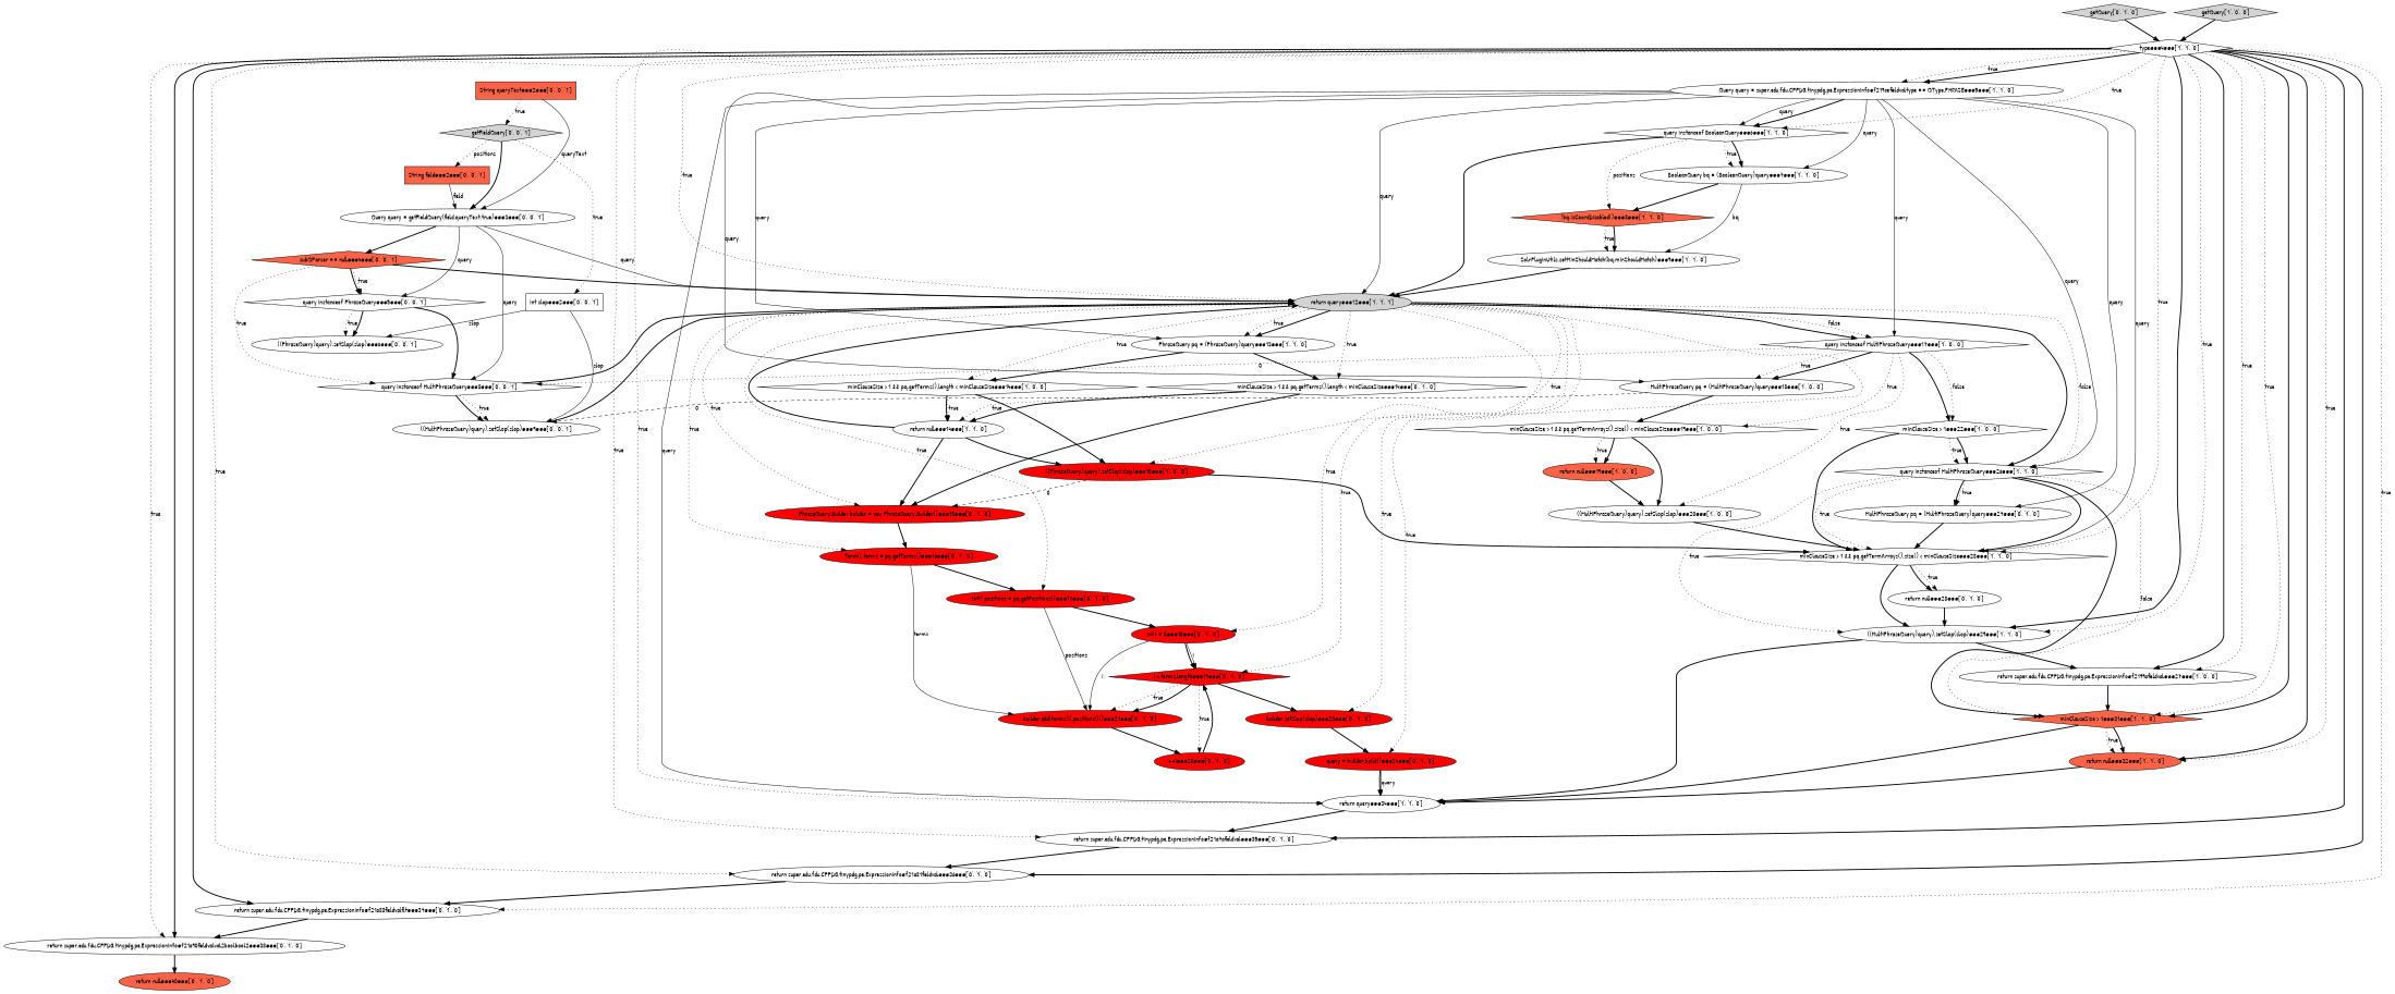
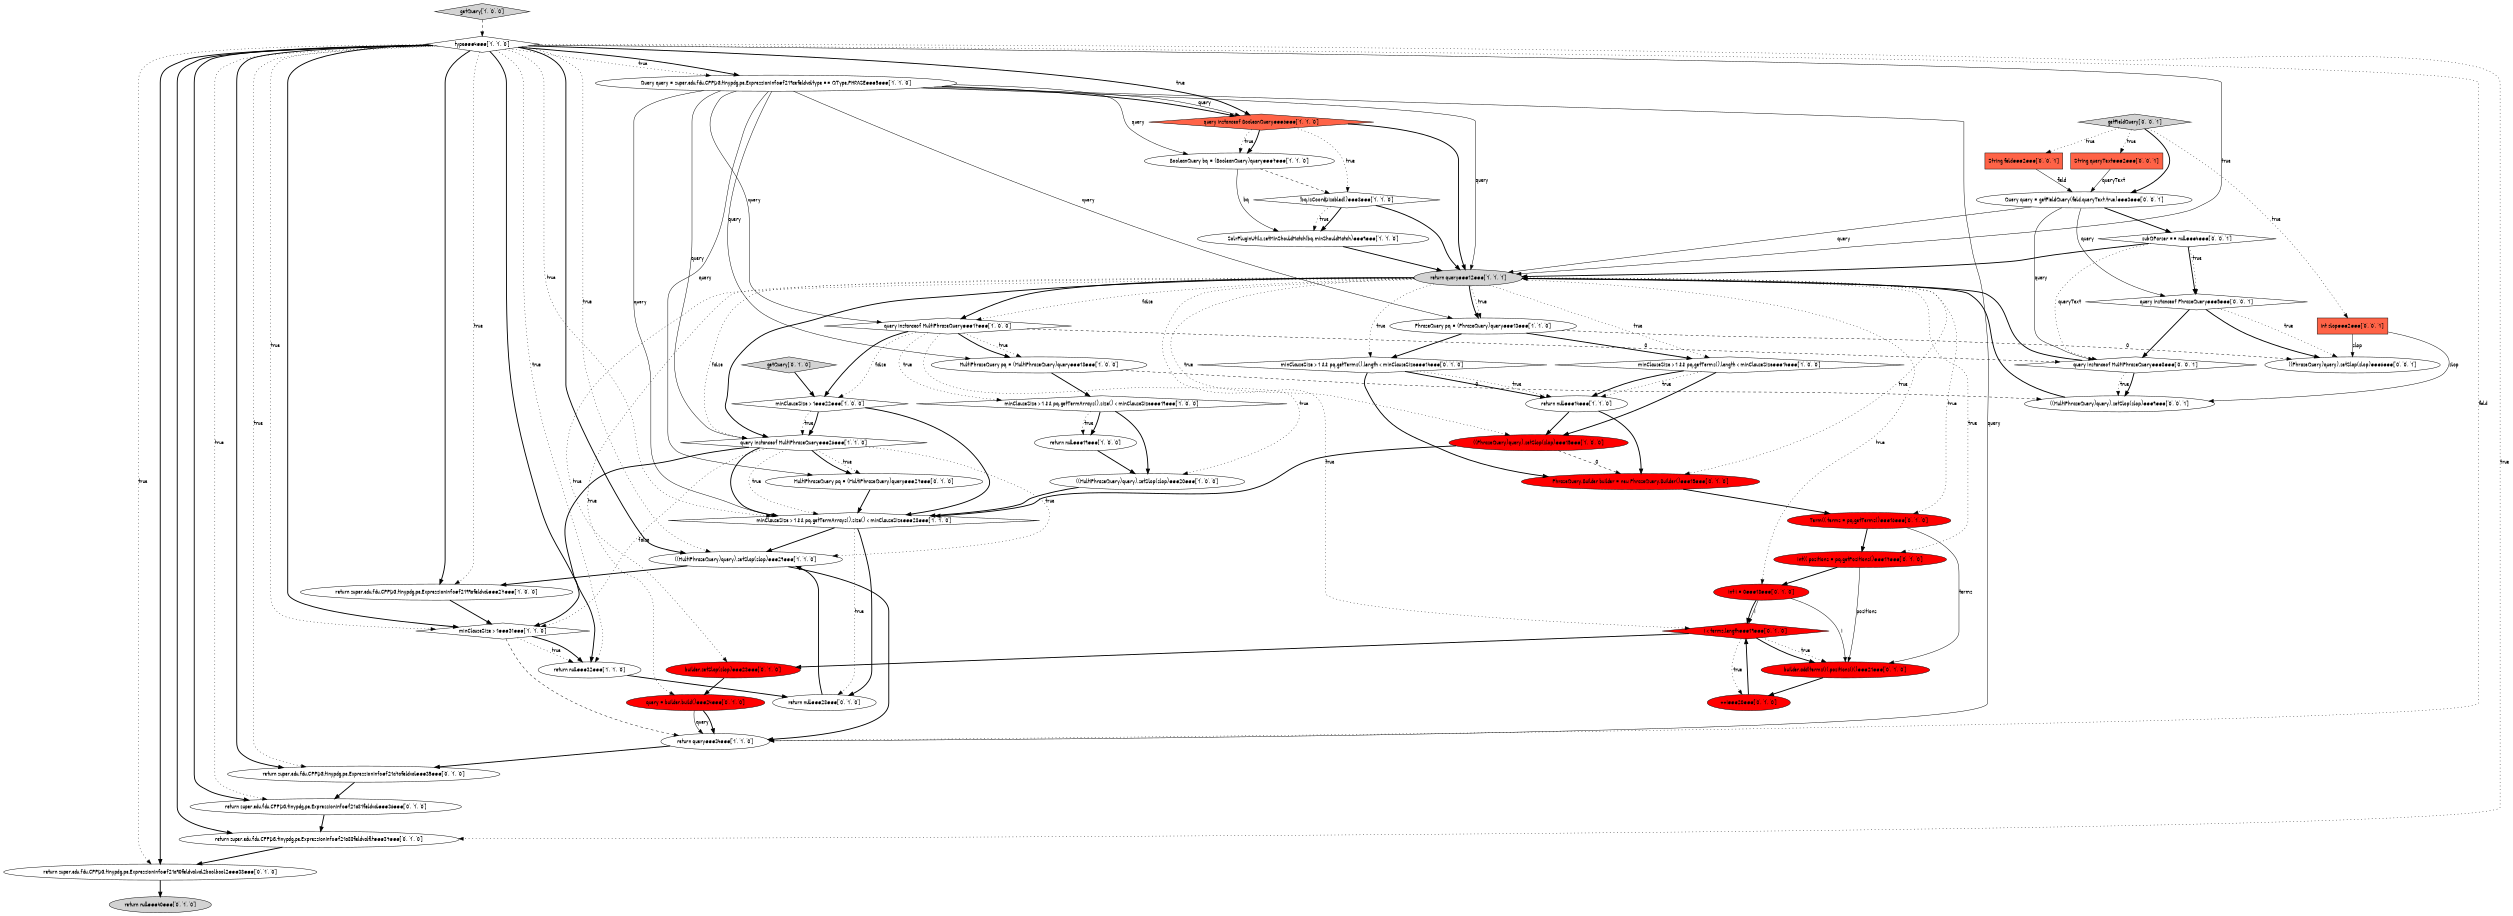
  digraph {
    fontname="Patrick Hand"
    node [fillcolor=white fontname="Patrick Hand" shape=ellipse style=filled]
    edge [fontname="Patrick Hand" style=bold]
    n1 [label="type@@@4@@@['1', '1', '0']" shape=diamond]
    n2 [label="((MultiPhraseQuery)query).setSlop(slop)@@@29@@@['1', '1', '0']"]
-   n3 [fillcolor=tomato label="return null@@@32@@@['1', '1', '0']"]
+   n3 [label="return null@@@32@@@['1', '1', '0']"]
    n4 [label="return super.edu.fdu.CPPDG.tinypdg.pe.ExpressionInfo@f21a81fieldval@@@36@@@['0', '1', '0']"]
    n5 [label="return query@@@34@@@['1', '1', '0']"]
    n6 [label="return super.edu.fdu.CPPDG.tinypdg.pe.ExpressionInfo@f21a88fieldvalflt@@@37@@@['0', '1', '0']"]
-   n7 [label="query instanceof BooleanQuery@@@6@@@['1', '1', '0']" shape=diamond]
+   n7 [fillcolor=tomato label="query instanceof BooleanQuery@@@6@@@['1', '1', '0']" shape=diamond]
    n8 [label="return super.edu.fdu.CPPDG.tinypdg.pe.ExpressionInfo@f21a90fieldvalval2boolbool2@@@38@@@['0', '1', '0']"]
-   n9 [fillcolor=tomato label="minClauseSize > 1@@@31@@@['1', '1', '0']" shape=diamond]
+   n9 [label="minClauseSize > 1@@@31@@@['1', '1', '0']" shape=diamond]
    n10 [fillcolor=lightgray label="return query@@@12@@@['1', '1', '1']"]
    n11 [label="return super.edu.fdu.CPPDG.tinypdg.pe.ExpressionInfo@f2199afieldval@@@27@@@['1', '0', '0']"]
    n12 [label="return super.edu.fdu.CPPDG.tinypdg.pe.ExpressionInfo@f21a7afieldval@@@35@@@['0', '1', '0']"]
    n13 [label="Query query = super.edu.fdu.CPPDG.tinypdg.pe.ExpressionInfo@f219cefieldvaltype == QType.PHRASE@@@5@@@['1', '1', '0']"]
    n14 [label="minClauseSize > 1 && pq.getTermArrays().size() < minClauseSize@@@28@@@['1', '1', '0']" shape=diamond]
-   n15 [fillcolor=tomato label="!bq.isCoordDisabled()@@@8@@@['1', '1', '0']" shape=diamond]
+   n15 [label="!bq.isCoordDisabled()@@@8@@@['1', '1', '0']" shape=diamond]
    n16 [label="BooleanQuery bq = (BooleanQuery)query@@@7@@@['1', '1', '0']"]
-   n17 [fillcolor=tomato label="return null@@@40@@@['0', '1', '0']"]
+   n17 [fillcolor=lightgray label="return null@@@40@@@['0', '1', '0']"]
    n18 [label="query instanceof MultiPhraseQuery@@@17@@@['1', '0', '0']" shape=diamond]
    n19 [fillcolor=red label="PhraseQuery.Builder builder = new PhraseQuery.Builder()@@@15@@@['0', '1', '0']"]
    n20 [fillcolor=red label="((PhraseQuery)query).setSlop(slop)@@@15@@@['1', '0', '0']"]
    n21 [fillcolor=red label="Term(( terms = pq.getTerms()@@@16@@@['0', '1', '0']"]
    n22 [fillcolor=red label="int(( positions = pq.getPositions()@@@17@@@['0', '1', '0']"]
    n23 [fillcolor=red label="int i = 0@@@18@@@['0', '1', '0']"]
    n24 [label="PhraseQuery pq = (PhraseQuery)query@@@13@@@['1', '1', '0']"]
    n25 [label="minClauseSize > 1 && pq.getTerms().length < minClauseSize@@@14@@@['1', '0', '0']" shape=diamond]
    n26 [label="minClauseSize > 1 && pq.getTerms().length < minClauseSize@@@14@@@['0', '1', '0']" shape=diamond]
    n27 [fillcolor=red label="query = builder.build()@@@24@@@['0', '1', '0']"]
    n28 [fillcolor=red label="builder.setSlop(slop)@@@23@@@['0', '1', '0']"]
    n29 [fillcolor=red label="i < terms.length@@@19@@@['0', '1', '0']" shape=diamond]
    n30 [label="query instanceof MultiPhraseQuery@@@26@@@['1', '1', '0']" shape=diamond]
    n31 [label="MultiPhraseQuery pq = (MultiPhraseQuery)query@@@18@@@['1', '0', '0']"]
    n32 [label="MultiPhraseQuery pq = (MultiPhraseQuery)query@@@27@@@['0', '1', '0']"]
    n33 [label="return null@@@28@@@['0', '1', '0']"]
    n34 [label="((MultiPhraseQuery)query).setSlop(slop)@@@20@@@['1', '0', '0']"]
    n35 [label="query instanceof MultiPhraseQuery@@@8@@@['0', '0', '1']" shape=diamond]
    n36 [label="minClauseSize > 1@@@22@@@['1', '0', '0']" shape=diamond]
    n37 [label="minClauseSize > 1 && pq.getTermArrays().size() < minClauseSize@@@19@@@['1', '0', '0']" shape=diamond]
    n38 [label="((MultiPhraseQuery)query).setSlop(slop)@@@9@@@['0', '0', '1']"]
-   n39 [fillcolor=tomato label="return null@@@19@@@['1', '0', '0']"]
+   n39 [label="return null@@@19@@@['1', '0', '0']"]
    n40 [label="return null@@@14@@@['1', '1', '0']"]
    n41 [fillcolor=red label="builder.add(terms(i(,positions(i()@@@21@@@['0', '1', '0']"]
    n42 [label="SolrPluginUtils.setMinShouldMatch(bq,minShouldMatch)@@@9@@@['1', '1', '0']"]
    n43 [fillcolor=lightgray label="getQuery['0', '1', '0']" shape=diamond]
    n44 [fillcolor=red label="++i@@@20@@@['0', '1', '0']"]
    n45 [label="((PhraseQuery)query).setSlop(slop)@@@6@@@['0', '0', '1']"]
-   n46 [fillcolor=tomato label="subQParser == null@@@4@@@['0', '0', '1']" shape=diamond]
+   n46 [label="subQParser == null@@@4@@@['0', '0', '1']" shape=diamond]
    n47 [label="query instanceof PhraseQuery@@@5@@@['0', '0', '1']" shape=diamond]
    n48 [fillcolor=lightgray label="getQuery['1', '0', '0']" shape=diamond]
-   n49 [label="int slop@@@2@@@['0', '0', '1']" shape=box]
+   n49 [fillcolor=tomato label="int slop@@@2@@@['0', '0', '1']" shape=box]
    n50 [fillcolor=tomato label="String queryText@@@2@@@['0', '0', '1']" shape=box]
    n51 [label="Query query = getFieldQuery(field,queryText,true)@@@3@@@['0', '0', '1']"]
    n52 [fillcolor=lightgray label="getFieldQuery['0', '0', '1']" shape=diamond]
    n53 [fillcolor=tomato label="String field@@@2@@@['0', '0', '1']" shape=box]
    n1 -> n2
    n1 -> n2 [label=true style=dotted]
    n1 -> n3
    n1 -> n3 [label=true style=dotted]
    n1 -> n4
    n1 -> n4 [label=true style=dotted]
-   n1 -> n5 [label=true style=dotted]
+   n1 -> n5 [label=field style=dotted]
    n1 -> n6 [label=true style=dotted]
    n1 -> n6
-   n1 -> n7 [label=true style=dotted]
+   n1 -> n7 [label=true]
    n1 -> n8 [label=true style=dotted]
    n1 -> n8
    n1 -> n9 [label=true style=dotted]
    n1 -> n9
-   n1 -> n10 [label=true style=dotted]
+   n1 -> n10 [label=true style=solid]
    n1 -> n11 [label=true style=dotted]
    n1 -> n11
    n1 -> n12
    n1 -> n12 [label=true style=dotted]
    n1 -> n13
    n1 -> n13 [label=true style=dotted]
    n1 -> n14 [label=true style=dotted]
    n2 -> n5
    n2 -> n11
-   n3 -> n5
+   n3 -> n33
    n4 -> n6
    n5 -> n12
    n6 -> n8
    n7 -> n10
-   n7 -> n15 [label=positions style=dotted]
+   n7 -> n15 [label=true style=dotted]
    n7 -> n16 [label=true style=dotted]
    n7 -> n16
    n8 -> n17
    n9 -> n3 [label=true style=dotted]
    n9 -> n3
-   n9 -> n5
+   n9 -> n5 [style=dashed]
    n10 -> n18 [label=false style=dotted]
    n10 -> n18
    n10 -> n19 [label=true style=dotted]
    n10 -> n20 [label=true style=dotted]
    n10 -> n21 [label=true style=dotted]
    n10 -> n22 [label=true style=dotted]
    n10 -> n23 [label=true style=dotted]
    n10 -> n24
    n10 -> n24 [label=true style=dotted]
    n10 -> n25 [label=true style=dotted]
    n10 -> n26 [label=true style=dotted]
    n10 -> n27 [label=true style=dotted]
    n10 -> n28 [label=true style=dotted]
    n10 -> n29 [label=true style=dotted]
    n10 -> n30 [label=false style=dotted]
    n10 -> n30
    n11 -> n9
    n12 -> n4
    n13 -> n5 [label=query style=solid]
    n13 -> n7
    n13 -> n7 [label=query style=solid]
    n13 -> n10 [label=query style=solid]
    n13 -> n14 [label=query style=solid]
    n13 -> n16 [label=query style=solid]
    n13 -> n18 [label=query style=solid]
    n13 -> n24 [label=query style=solid]
    n13 -> n30 [label=query style=solid]
    n13 -> n31 [label=query style=solid]
    n13 -> n32 [label=query style=solid]
    n14 -> n2
    n14 -> n33 [label=true style=dotted]
    n14 -> n33
-   n40 -> n10
+   n15 -> n10
    n15 -> n42 [label=true style=dotted]
    n15 -> n42
-   n16 -> n15
+   n16 -> n15 [style=dashed]
    n16 -> n42 [label=bq style=solid]
    n18 -> n31 [label=true style=dotted]
    n18 -> n31
    n18 -> n34 [label=true style=dotted]
-   n18 -> n35 [label=0 style=dotted]
+   n18 -> n35 [label=0 style=dashed]
    n18 -> n36 [label=false style=dotted]
    n18 -> n36
    n18 -> n37 [label=true style=dotted]
    n19 -> n21
    n20 -> n14
    n20 -> n19 [label=0 style=dashed]
    n21 -> n22
    n21 -> n41 [label=terms style=solid]
    n22 -> n23
    n22 -> n41 [label=positions style=solid]
    n23 -> n29 [label=i style=solid]
    n23 -> n29
    n23 -> n41 [label=i style=solid]
    n24 -> n25
    n24 -> n26
+   n24 -> n45 [label=0 style=dashed]
    n25 -> n20
    n25 -> n40
    n25 -> n40 [label=true style=dotted]
    n26 -> n19
    n26 -> n40
    n26 -> n40 [label=true style=dotted]
    n27 -> n5 [label=query style=solid]
    n27 -> n5
    n28 -> n27
    n29 -> n28
    n29 -> n41 [label=true style=dotted]
    n29 -> n41
    n29 -> n44 [label=true style=dotted]
    n30 -> n2 [label=true style=dotted]
    n30 -> n9
    n30 -> n9 [label=false style=dotted]
    n30 -> n14
    n30 -> n14 [label=true style=dotted]
    n30 -> n32 [label=true style=dotted]
    n30 -> n32
    n31 -> n37
    n31 -> n38 [label=0 style=dashed]
    n32 -> n14
    n33 -> n2
    n34 -> n14
    n35 -> n10
    n35 -> n38 [label=true style=dotted]
    n35 -> n38
    n36 -> n14
    n36 -> n30 [label=true style=dotted]
    n36 -> n30
    n37 -> n34
    n37 -> n39
    n37 -> n39 [label=true style=dotted]
    n38 -> n10
    n39 -> n34
    n40 -> n19
    n40 -> n20
    n41 -> n44
    n42 -> n10
-   n43 -> n1
+   n43 -> n36
    n44 -> n29
    n46 -> n10
-   n46 -> n35 [label=true style=dotted]
+   n46 -> n35 [label=queryText style=dotted]
    n46 -> n47
    n46 -> n47 [label=true style=dotted]
    n47 -> n35
    n47 -> n45 [label=true style=dotted]
    n47 -> n45
-   n48 -> n1
+   n48 -> n1 [style=dashed]
    n49 -> n38 [label=slop style=solid]
    n49 -> n45 [label=slop style=solid]
    n50 -> n51 [label=queryText style=solid]
    n51 -> n10 [label=query style=solid]
    n51 -> n35 [label=query style=solid]
    n51 -> n46
    n51 -> n47 [label=query style=solid]
    n52 -> n49 [label=true style=dotted]
-   n50 -> n52 [label=true style=dotted]
+   n52 -> n50 [label=true style=dotted]
    n52 -> n51
-   n52 -> n53 [label=positions style=dotted]
+   n52 -> n53 [label=true style=dotted]
    n53 -> n51 [label=field style=solid]
  }
